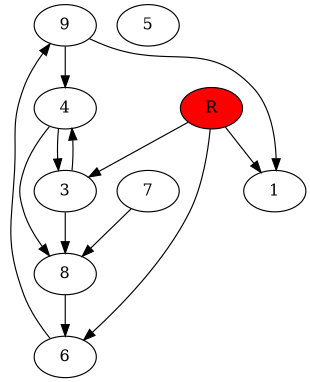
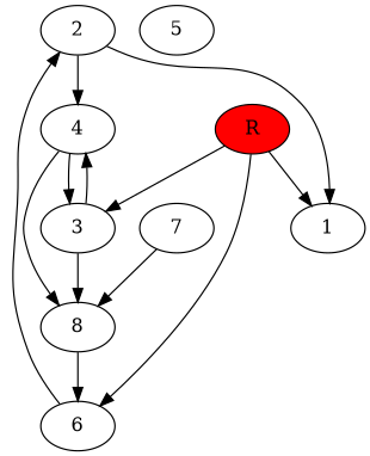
  digraph {
-   2 [label=9]
+   2
    1
    4
    3
    8
    7
    6
    5
    R [fillcolor="#ff0000" style=filled]
    2 -> 1
    2 -> 4
    4 -> 3
    4 -> 8
    3 -> 4
    3 -> 8
    8 -> 6
    7 -> 8
    6 -> 2
    R -> 1
    R -> 3
    R -> 6
  }
